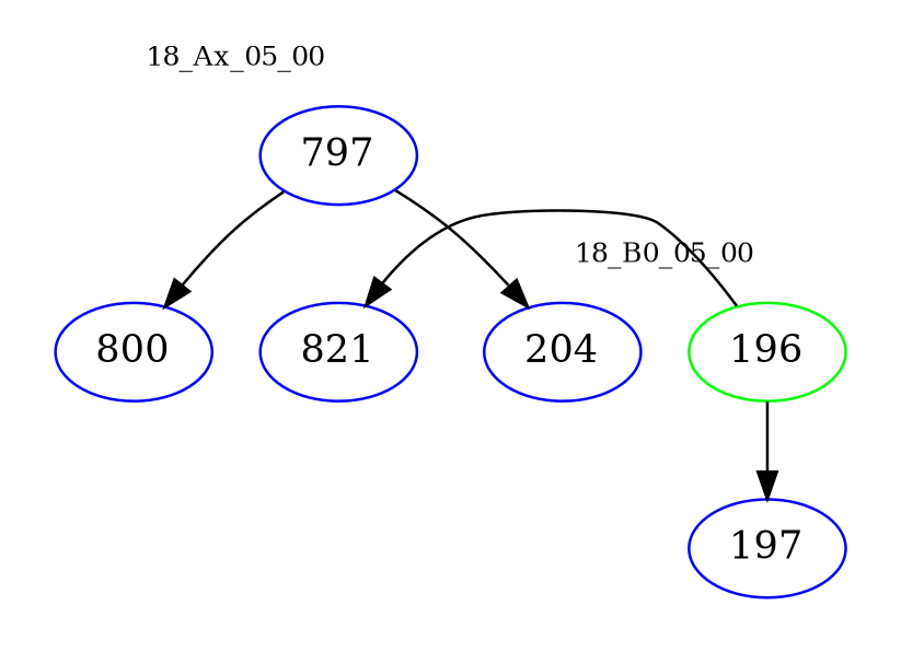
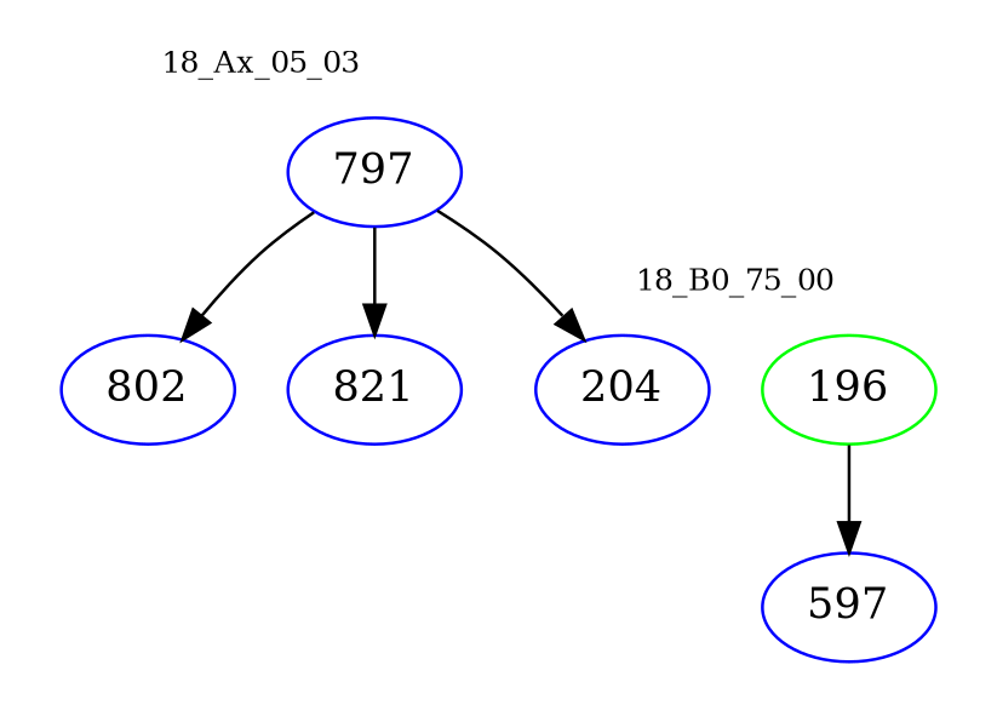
  digraph {
    node [color=blue]
    edge [color=black]
    n1 [label=797]
-   n2 [label=800]
+   n2 [label=802]
    n3 [label=821]
    n4 [color=green label=196]
-   n5 [label=197]
+   n5 [label=597]
    n6 [label=204]
    subgraph cluster_1 {
      color=white
      fontsize=10
-     label="18_Ax_05_00"
+     label="18_Ax_05_03"
      n1
      n2
      n3
    }
    subgraph cluster_2 {
      color=white
      fontsize=10
-     label="18_B0_05_00"
+     label="18_B0_75_00"
      n4
      n5
      n6
    }
    n1 -> n2
-   n4 -> n3
+   n1 -> n3
    n1 -> n6
    n4 -> n5
  }
